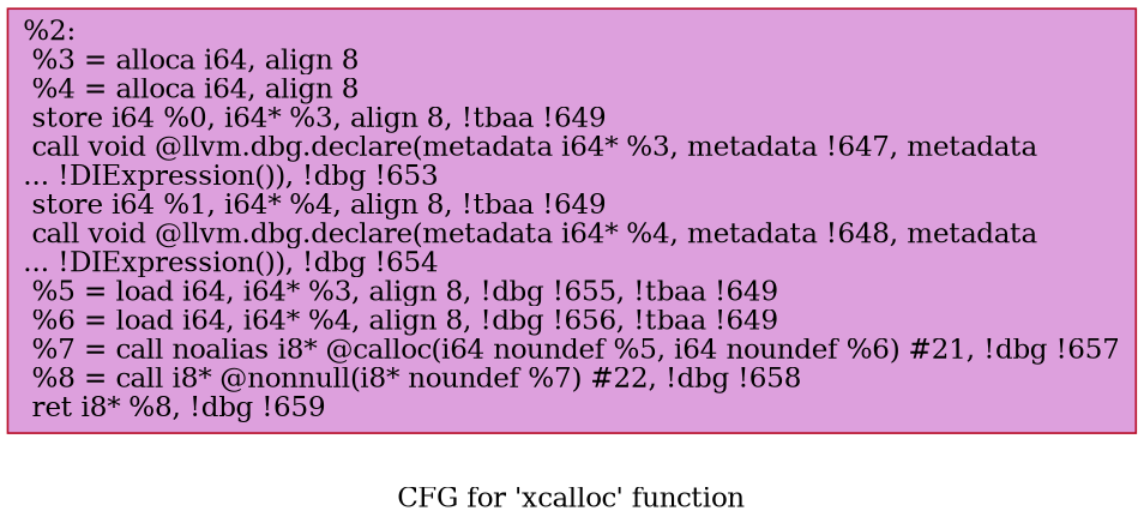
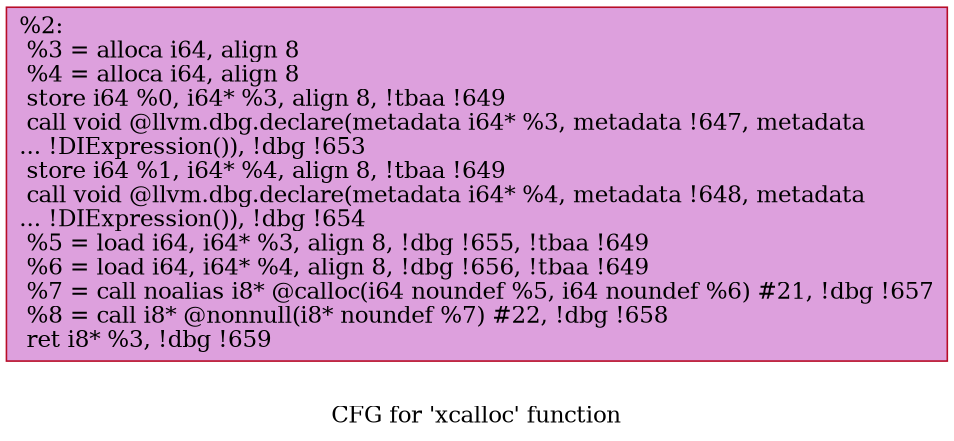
  digraph {
    label="CFG for 'xcalloc' function"
-   n1 [color="#b70d28ff" fillcolor=plum label="{%2:\l  %3 = alloca i64, align 8\l  %4 = alloca i64, align 8\l  store i64 %0, i64* %3, align 8, !tbaa !649\l  call void @llvm.dbg.declare(metadata i64* %3, metadata !647, metadata\l... !DIExpression()), !dbg !653\l  store i64 %1, i64* %4, align 8, !tbaa !649\l  call void @llvm.dbg.declare(metadata i64* %4, metadata !648, metadata\l... !DIExpression()), !dbg !654\l  %5 = load i64, i64* %3, align 8, !dbg !655, !tbaa !649\l  %6 = load i64, i64* %4, align 8, !dbg !656, !tbaa !649\l  %7 = call noalias i8* @calloc(i64 noundef %5, i64 noundef %6) #21, !dbg !657\l  %8 = call i8* @nonnull(i8* noundef %7) #22, !dbg !658\l  ret i8* %8, !dbg !659\l}" shape=record style=filled]
+   n1 [color="#b70d28ff" fillcolor=plum label="{%2:\l  %3 = alloca i64, align 8\l  %4 = alloca i64, align 8\l  store i64 %0, i64* %3, align 8, !tbaa !649\l  call void @llvm.dbg.declare(metadata i64* %3, metadata !647, metadata\l... !DIExpression()), !dbg !653\l  store i64 %1, i64* %4, align 8, !tbaa !649\l  call void @llvm.dbg.declare(metadata i64* %4, metadata !648, metadata\l... !DIExpression()), !dbg !654\l  %5 = load i64, i64* %3, align 8, !dbg !655, !tbaa !649\l  %6 = load i64, i64* %4, align 8, !dbg !656, !tbaa !649\l  %7 = call noalias i8* @calloc(i64 noundef %5, i64 noundef %6) #21, !dbg !657\l  %8 = call i8* @nonnull(i8* noundef %7) #22, !dbg !658\l  ret i8* %3, !dbg !659\l}" shape=record style=filled]
  }
